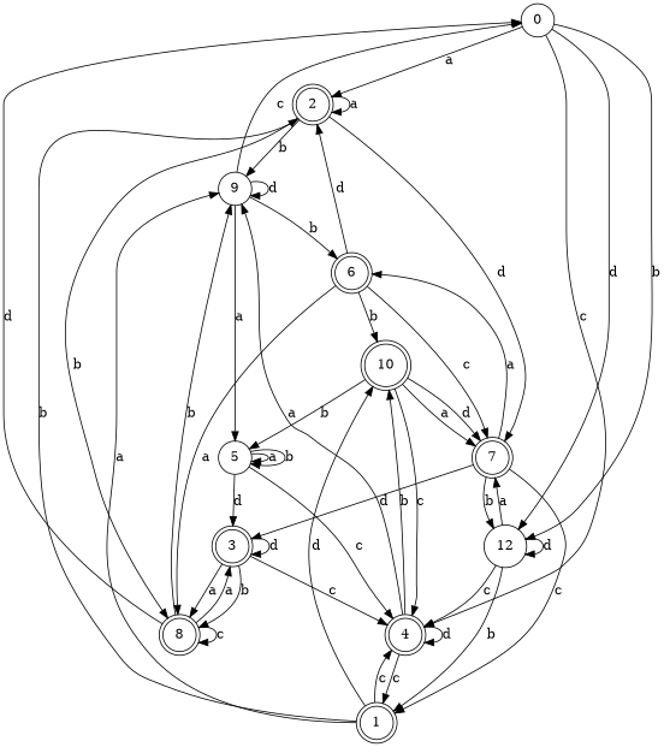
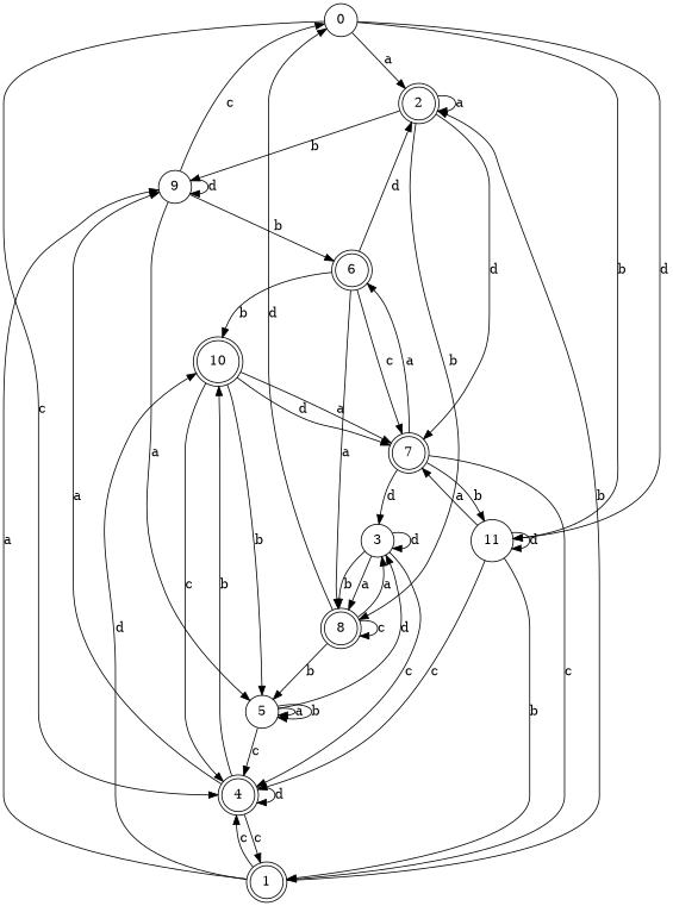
  digraph {
    rankdir=TB
    node [color=black fillcolor=white shape=doublecircle style="rounded,filled"]
    n1 [label=0 shape=circle style=filled]
    n2 [label=2]
    n3 [label=4]
-   n4 [label=12 shape=circle style=filled]
+   n4 [label=11 shape=circle style=filled]
    n5 [label=9 shape=circle]
    n6 [label=7]
    n7 [label=8]
    n8 [label=1]
    n9 [label=10]
    n10 [label=5 shape=circle style=filled]
    n11 [label=6]
-   n12 [label=3]
+   n12 [label=3 shape=circle]
    n1 -> n2 [label=a]
    n1 -> n3 [label=c]
    n1 -> n4 [label=b]
    n1 -> n4 [label=d]
    n2 -> n2 [label=a]
    n2 -> n5 [label=b]
    n2 -> n6 [label=d]
    n2 -> n7 [label=b]
    n3 -> n3 [label=d]
    n3 -> n5 [label=a]
    n3 -> n8 [label=c]
    n3 -> n9 [label=b]
    n4 -> n3 [label=c]
    n4 -> n4 [label=d]
    n4 -> n6 [label=a]
    n4 -> n8 [label=b]
    n5 -> n1 [label=c]
    n5 -> n5 [label=d]
    n5 -> n10 [label=a]
    n5 -> n11 [label=b]
    n6 -> n4 [label=b]
    n6 -> n8 [label=c]
    n6 -> n11 [label=a]
    n6 -> n12 [label=d]
    n7 -> n1 [label=d]
-   n7 -> n5 [label=b]
+   n7 -> n10 [label=b]
    n7 -> n7 [label=c]
    n7 -> n12 [label=a]
    n8 -> n2 [label=b]
    n8 -> n3 [label=c]
    n8 -> n5 [label=a]
    n8 -> n9 [label=d]
    n9 -> n3 [label=c]
    n9 -> n6 [label=a]
    n9 -> n6 [label=d]
    n9 -> n10 [label=b]
    n10 -> n3 [label=c]
    n10 -> n10 [label=a]
    n10 -> n10 [label=b]
    n10 -> n12 [label=d]
    n11 -> n2 [label=d]
    n11 -> n6 [label=c]
    n11 -> n7 [label=a]
    n11 -> n9 [label=b]
    n12 -> n3 [label=c]
    n12 -> n7 [label=a]
    n12 -> n7 [label=b]
    n12 -> n12 [label=d]
  }
